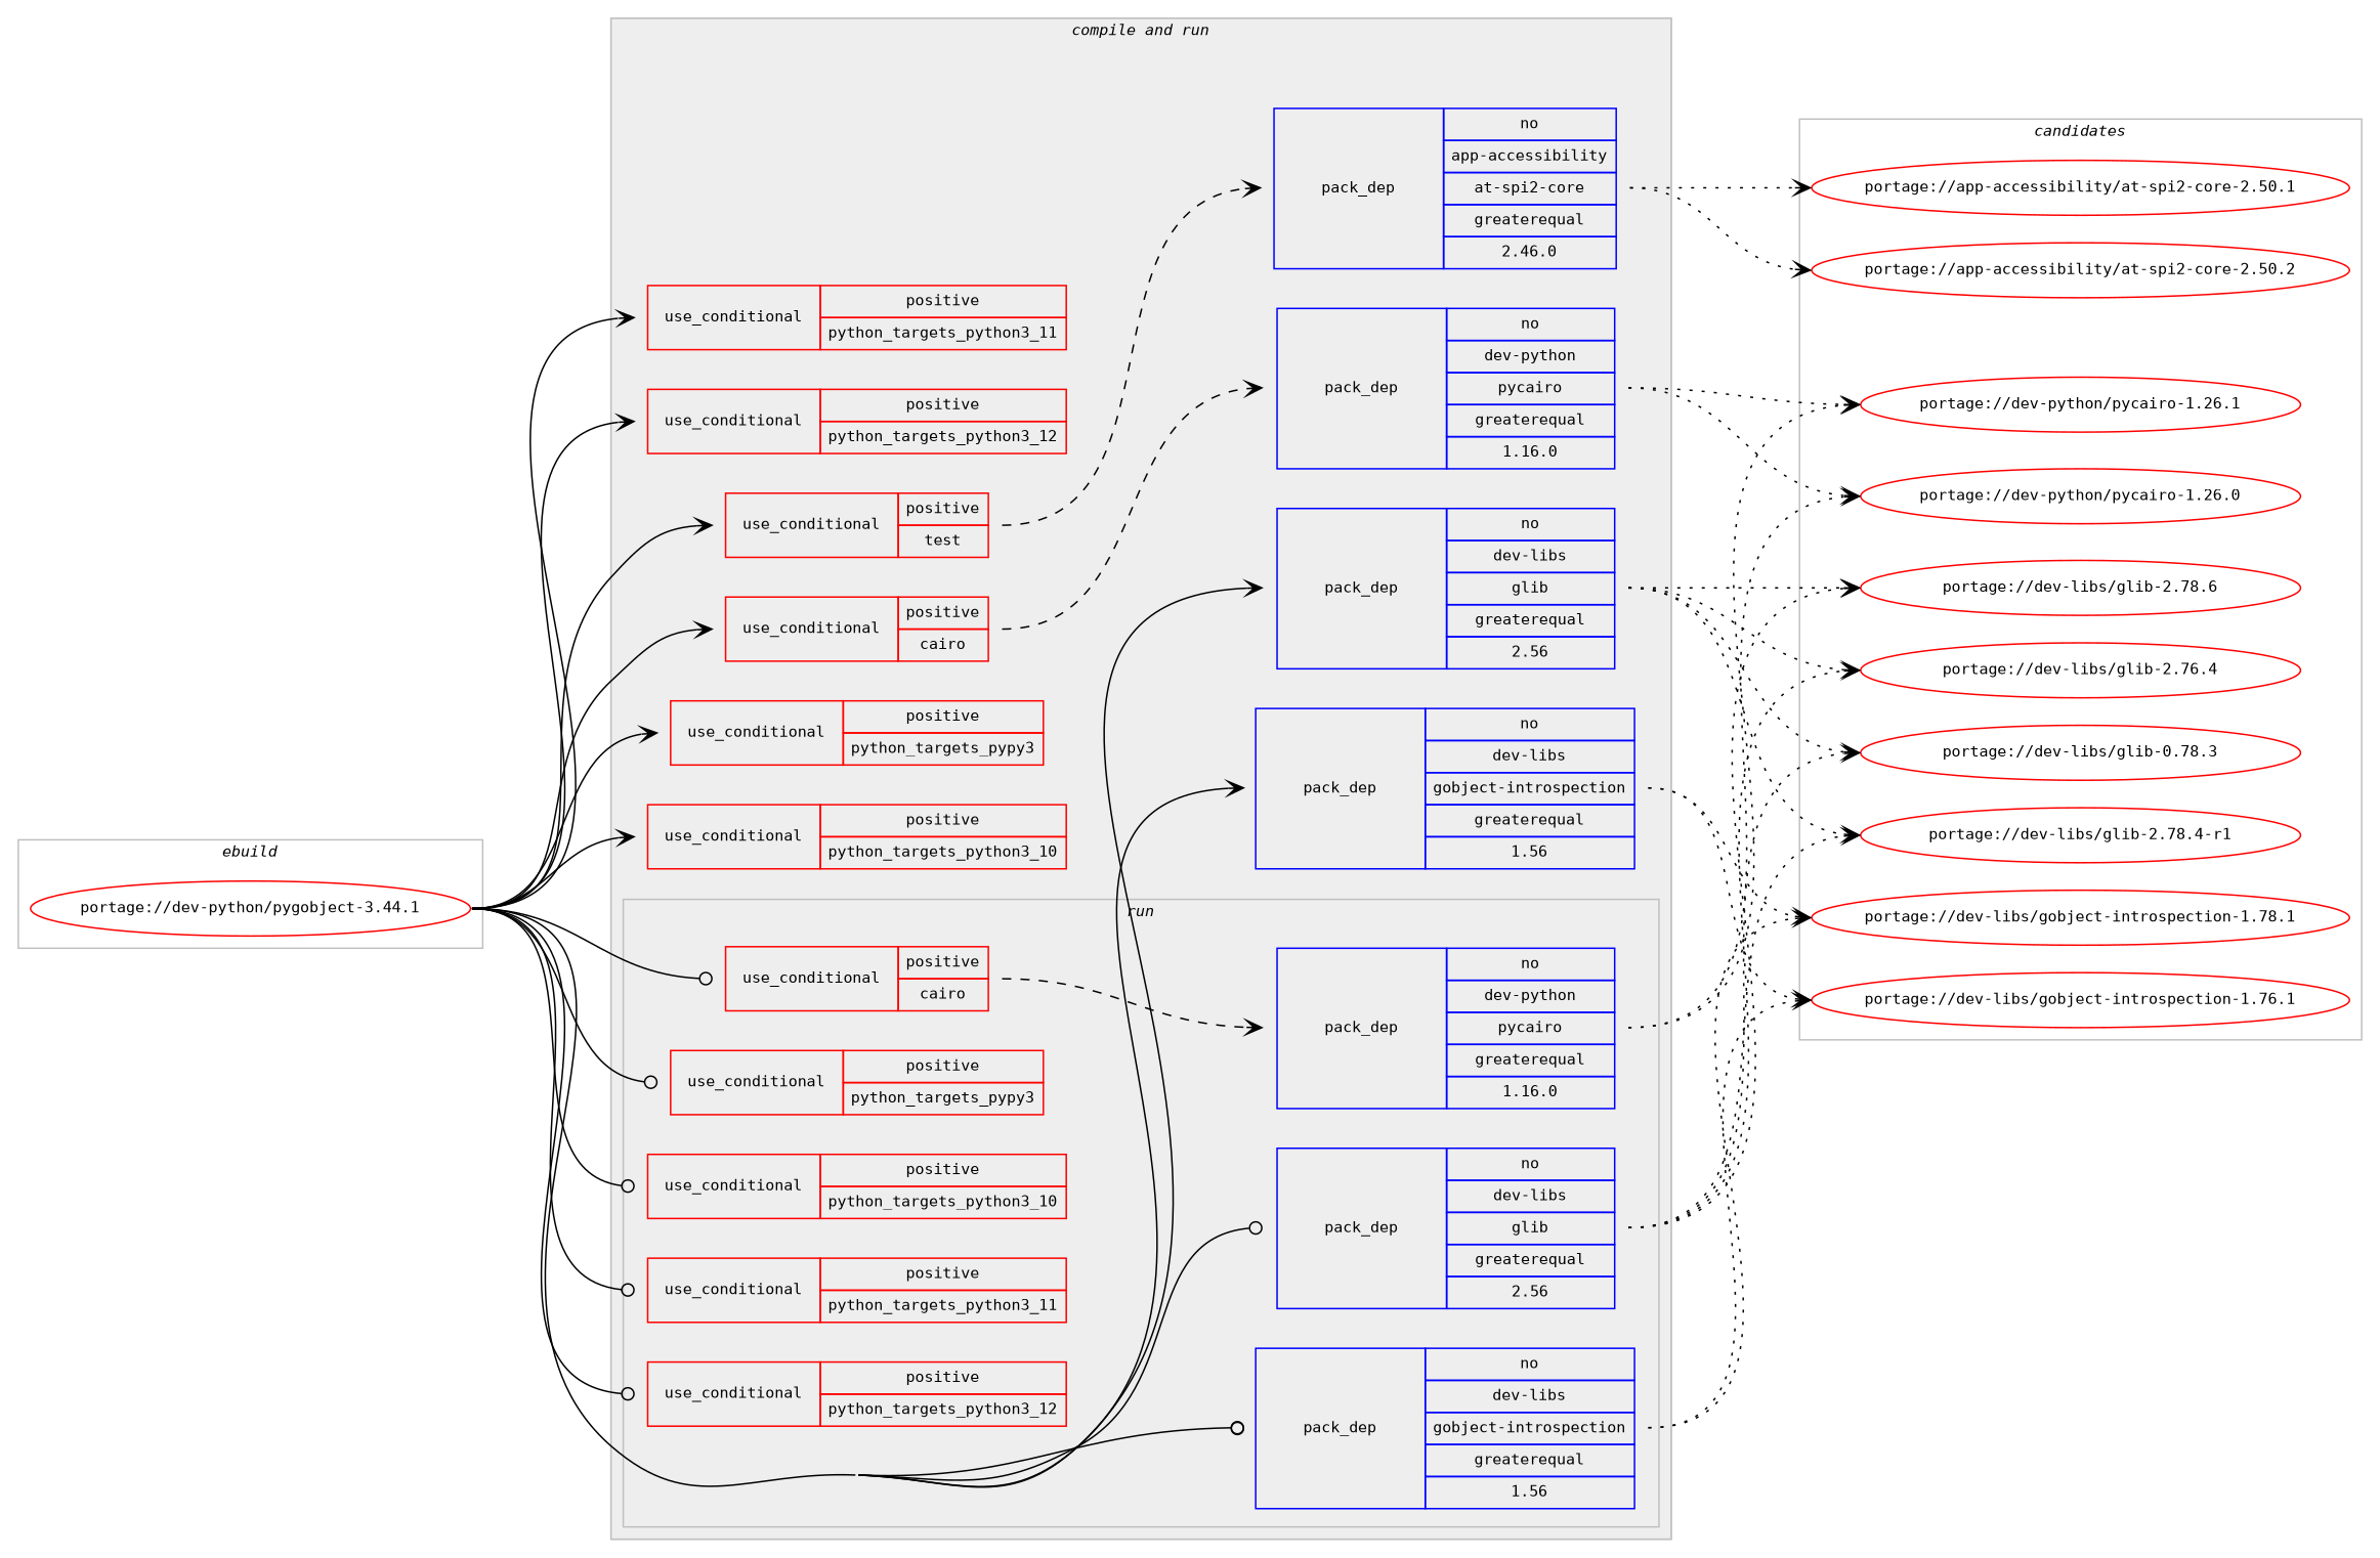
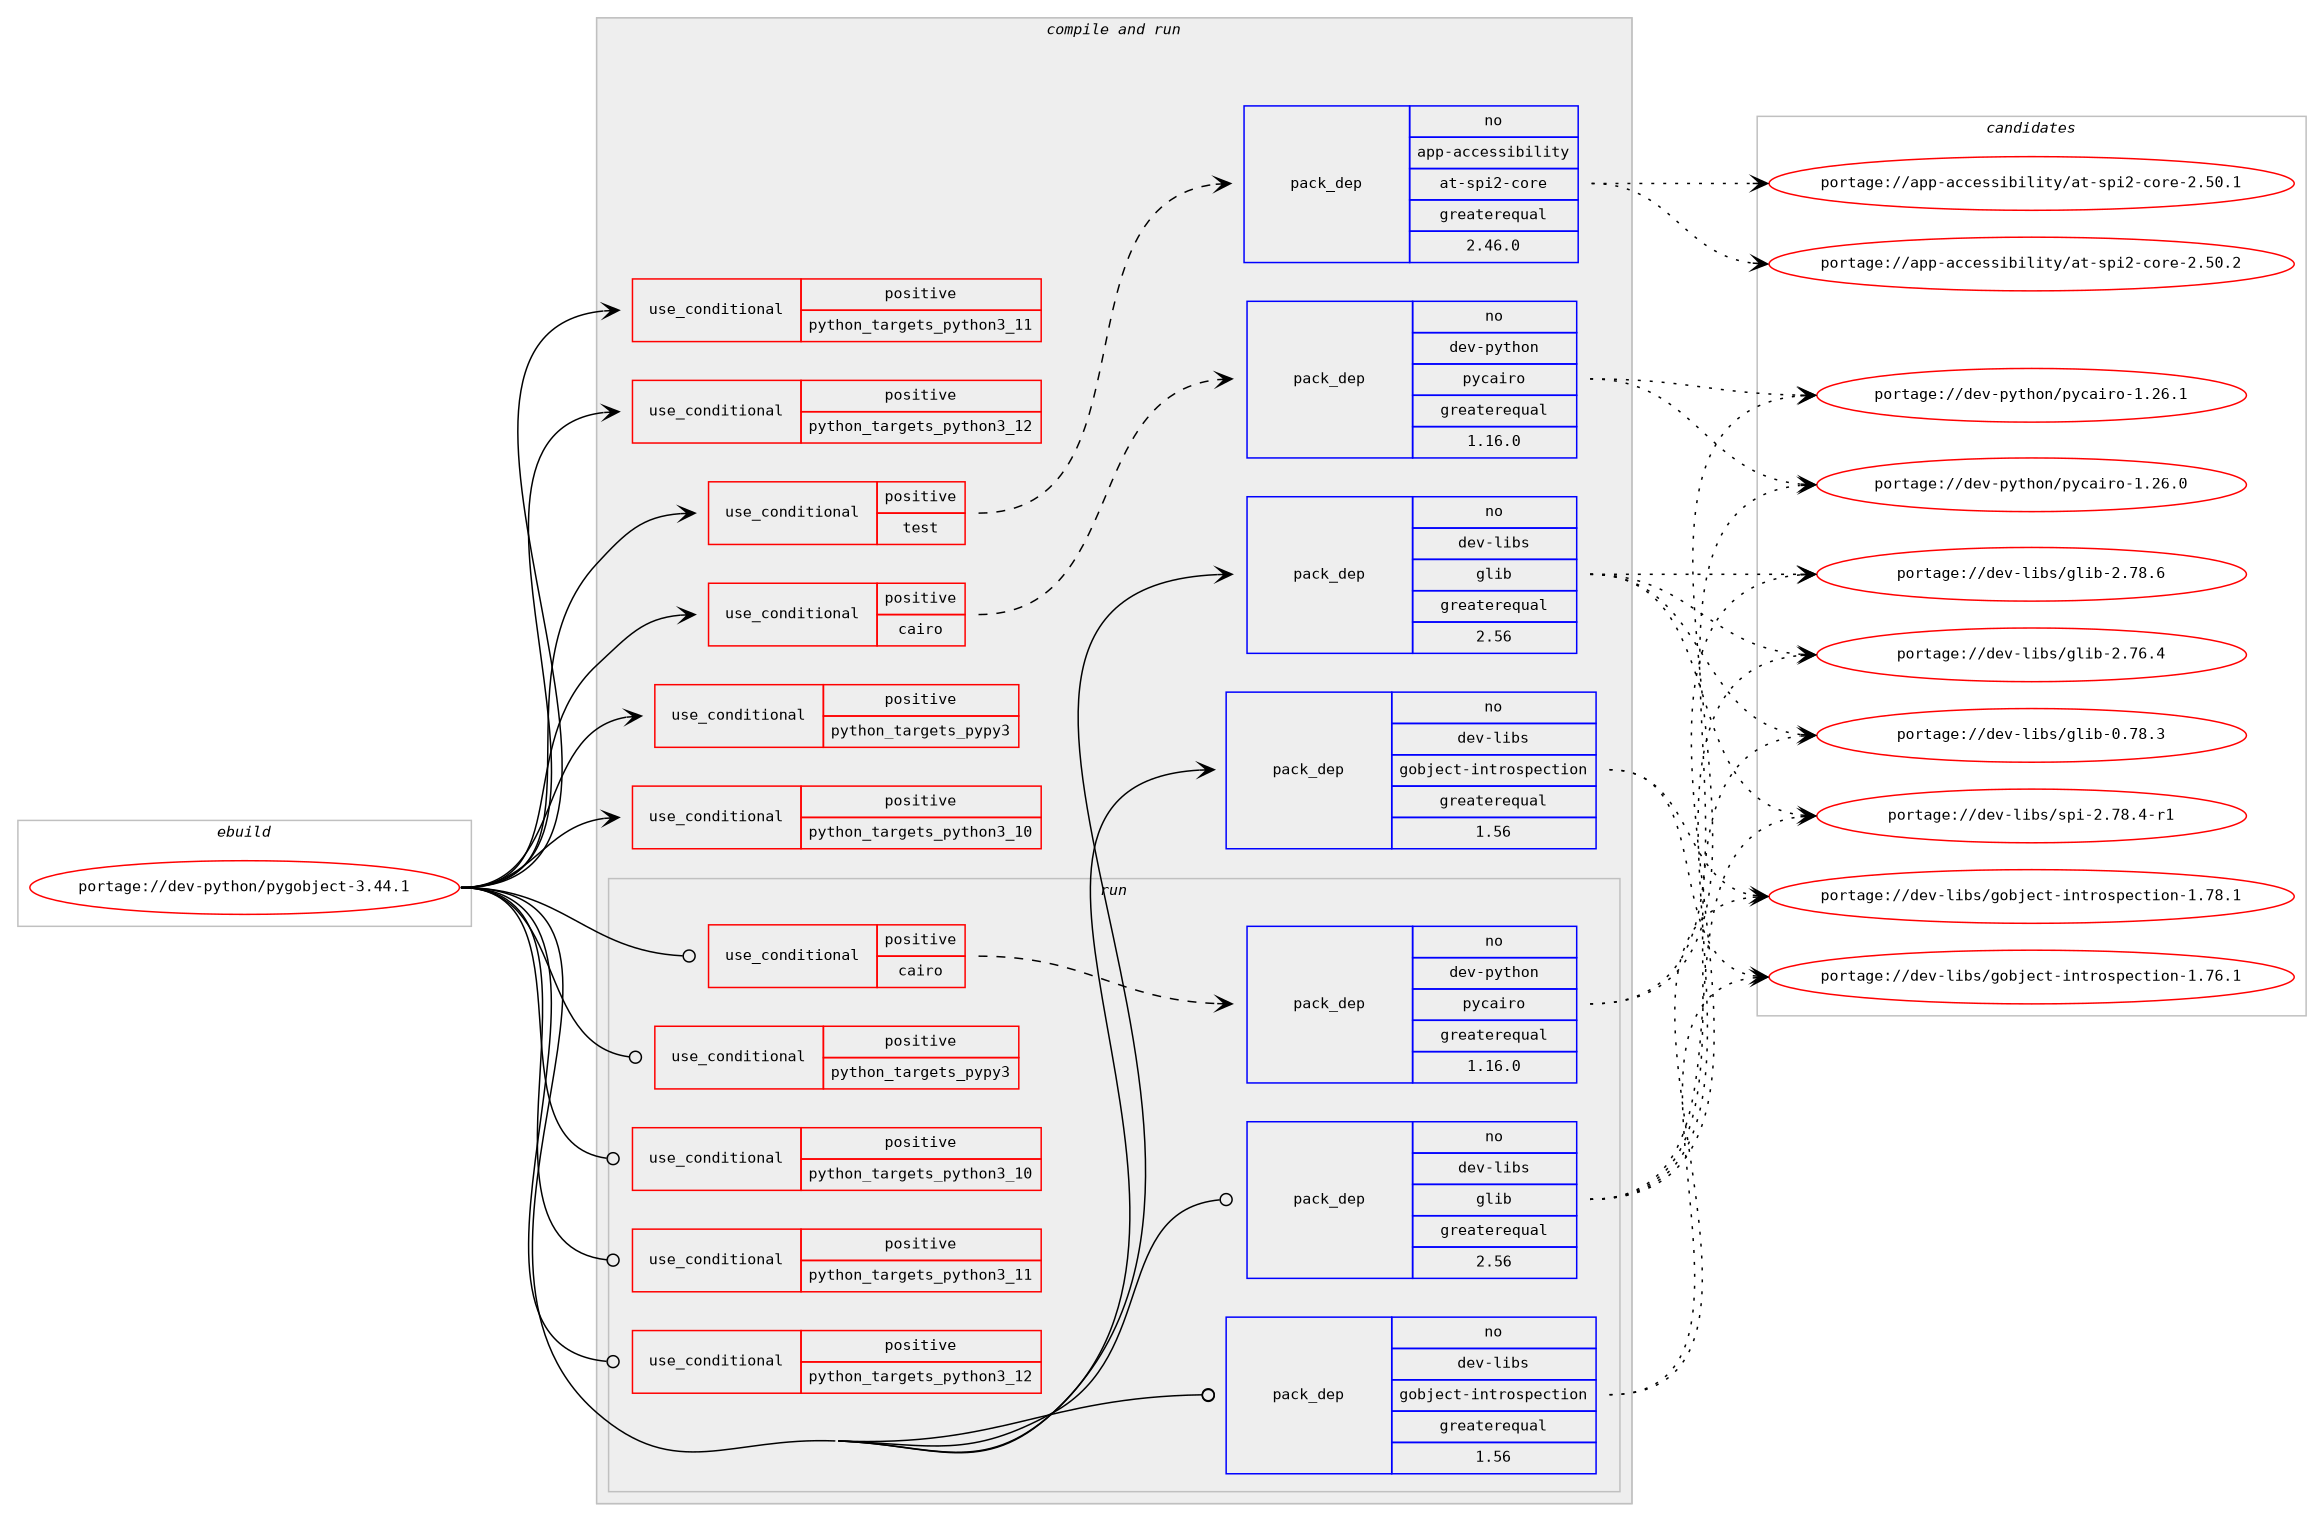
  digraph {
    compound=true
    concentrate=true
    fontname="DejaVu Sans Mono"
    fontsize=10
    newrank=true
    rankdir=LR
    ranksep=1.5
    node [color=red fontname="DejaVu Sans Mono" fontsize=10 shape=none]
    edge [arrowhead=vee fontname="DejaVu Sans Mono" headport=w style=dotted tailport=e weight=20]
    n1 [label="portage://dev-python/pygobject-3.44.1" width=4 shape=""]
    n2 [color=blue label=<<TABLE BORDER="0" CELLBORDER="1" CELLSPACING="0" CELLPADDING="4" WIDTH="220"><TR><TD ROWSPAN="6" CELLPADDING="30">pack_dep</TD></TR><TR><TD WIDTH="110">no</TD></TR><TR><TD>dev-python</TD></TR><TR><TD>pycairo</TD></TR><TR><TD>greaterequal</TD></TR><TR><TD>1.16.0</TD></TR></TABLE>>]
    n3 [label=<<TABLE BORDER="0" CELLBORDER="1" CELLSPACING="0" CELLPADDING="4"><TR><TD ROWSPAN="3" CELLPADDING="10">use_conditional</TD></TR><TR><TD>positive</TD></TR><TR><TD>cairo</TD></TR></TABLE>>]
    n4 [label=<<TABLE BORDER="0" CELLBORDER="1" CELLSPACING="0" CELLPADDING="4"><TR><TD ROWSPAN="3" CELLPADDING="10">use_conditional</TD></TR><TR><TD>positive</TD></TR><TR><TD>python_targets_pypy3</TD></TR></TABLE>>]
    n5 [label=<<TABLE BORDER="0" CELLBORDER="1" CELLSPACING="0" CELLPADDING="4"><TR><TD ROWSPAN="3" CELLPADDING="10">use_conditional</TD></TR><TR><TD>positive</TD></TR><TR><TD>python_targets_python3_10</TD></TR></TABLE>>]
    n6 [label=<<TABLE BORDER="0" CELLBORDER="1" CELLSPACING="0" CELLPADDING="4"><TR><TD ROWSPAN="3" CELLPADDING="10">use_conditional</TD></TR><TR><TD>positive</TD></TR><TR><TD>python_targets_python3_11</TD></TR></TABLE>>]
    n7 [label=<<TABLE BORDER="0" CELLBORDER="1" CELLSPACING="0" CELLPADDING="4"><TR><TD ROWSPAN="3" CELLPADDING="10">use_conditional</TD></TR><TR><TD>positive</TD></TR><TR><TD>python_targets_python3_12</TD></TR></TABLE>>]
    n8 [color=blue label=<<TABLE BORDER="0" CELLBORDER="1" CELLSPACING="0" CELLPADDING="4" WIDTH="220"><TR><TD ROWSPAN="6" CELLPADDING="30">pack_dep</TD></TR><TR><TD WIDTH="110">no</TD></TR><TR><TD>app-accessibility</TD></TR><TR><TD>at-spi2-core</TD></TR><TR><TD>greaterequal</TD></TR><TR><TD>2.46.0</TD></TR></TABLE>>]
    n9 [label=<<TABLE BORDER="0" CELLBORDER="1" CELLSPACING="0" CELLPADDING="4"><TR><TD ROWSPAN="3" CELLPADDING="10">use_conditional</TD></TR><TR><TD>positive</TD></TR><TR><TD>test</TD></TR></TABLE>>]
    n10 [color=blue label=<<TABLE BORDER="0" CELLBORDER="1" CELLSPACING="0" CELLPADDING="4" WIDTH="220"><TR><TD ROWSPAN="6" CELLPADDING="30">pack_dep</TD></TR><TR><TD WIDTH="110">no</TD></TR><TR><TD>dev-libs</TD></TR><TR><TD>glib</TD></TR><TR><TD>greaterequal</TD></TR><TR><TD>2.56</TD></TR></TABLE>>]
    n11 [color=blue label=<<TABLE BORDER="0" CELLBORDER="1" CELLSPACING="0" CELLPADDING="4" WIDTH="220"><TR><TD ROWSPAN="6" CELLPADDING="30">pack_dep</TD></TR><TR><TD WIDTH="110">no</TD></TR><TR><TD>dev-libs</TD></TR><TR><TD>gobject-introspection</TD></TR><TR><TD>greaterequal</TD></TR><TR><TD>1.56</TD></TR></TABLE>>]
    n12 [color=blue label=<<TABLE BORDER="0" CELLBORDER="1" CELLSPACING="0" CELLPADDING="4" WIDTH="220"><TR><TD ROWSPAN="6" CELLPADDING="30">pack_dep</TD></TR><TR><TD WIDTH="110">no</TD></TR><TR><TD>dev-python</TD></TR><TR><TD>pycairo</TD></TR><TR><TD>greaterequal</TD></TR><TR><TD>1.16.0</TD></TR></TABLE>>]
    n13 [label=<<TABLE BORDER="0" CELLBORDER="1" CELLSPACING="0" CELLPADDING="4"><TR><TD ROWSPAN="3" CELLPADDING="10">use_conditional</TD></TR><TR><TD>positive</TD></TR><TR><TD>cairo</TD></TR></TABLE>>]
    n14 [label=<<TABLE BORDER="0" CELLBORDER="1" CELLSPACING="0" CELLPADDING="4"><TR><TD ROWSPAN="3" CELLPADDING="10">use_conditional</TD></TR><TR><TD>positive</TD></TR><TR><TD>python_targets_pypy3</TD></TR></TABLE>>]
    n15 [label=<<TABLE BORDER="0" CELLBORDER="1" CELLSPACING="0" CELLPADDING="4"><TR><TD ROWSPAN="3" CELLPADDING="10">use_conditional</TD></TR><TR><TD>positive</TD></TR><TR><TD>python_targets_python3_10</TD></TR></TABLE>>]
    n16 [label=<<TABLE BORDER="0" CELLBORDER="1" CELLSPACING="0" CELLPADDING="4"><TR><TD ROWSPAN="3" CELLPADDING="10">use_conditional</TD></TR><TR><TD>positive</TD></TR><TR><TD>python_targets_python3_11</TD></TR></TABLE>>]
    n17 [label=<<TABLE BORDER="0" CELLBORDER="1" CELLSPACING="0" CELLPADDING="4"><TR><TD ROWSPAN="3" CELLPADDING="10">use_conditional</TD></TR><TR><TD>positive</TD></TR><TR><TD>python_targets_python3_12</TD></TR></TABLE>>]
    n18 [color=blue label=<<TABLE BORDER="0" CELLBORDER="1" CELLSPACING="0" CELLPADDING="4" WIDTH="220"><TR><TD ROWSPAN="6" CELLPADDING="30">pack_dep</TD></TR><TR><TD WIDTH="110">no</TD></TR><TR><TD>dev-libs</TD></TR><TR><TD>glib</TD></TR><TR><TD>greaterequal</TD></TR><TR><TD>2.56</TD></TR></TABLE>>]
    n19 [color=blue label=<<TABLE BORDER="0" CELLBORDER="1" CELLSPACING="0" CELLPADDING="4" WIDTH="220"><TR><TD ROWSPAN="6" CELLPADDING="30">pack_dep</TD></TR><TR><TD WIDTH="110">no</TD></TR><TR><TD>dev-libs</TD></TR><TR><TD>gobject-introspection</TD></TR><TR><TD>greaterequal</TD></TR><TR><TD>1.56</TD></TR></TABLE>>]
    n20 [label="portage://dev-python/pycairo-1.26.0" width=4 shape=""]
    n21 [label="portage://dev-python/pycairo-1.26.1" width=4 shape=""]
    n22 [label="portage://app-accessibility/at-spi2-core-2.50.1" width=4 shape=""]
    n23 [label="portage://app-accessibility/at-spi2-core-2.50.2" width=4 shape=""]
    n24 [label="portage://dev-libs/glib-2.76.4" width=4 shape=""]
    n25 [label="portage://dev-libs/glib-0.78.3" width=4 shape=""]
-   n26 [label="portage://dev-libs/glib-2.78.4-r1" width=4 shape=""]
+   n26 [label="portage://dev-libs/spi-2.78.4-r1" width=4 shape=""]
    n27 [label="portage://dev-libs/glib-2.78.6" width=4 shape=""]
    n28 [label="portage://dev-libs/gobject-introspection-1.76.1" width=4 shape=""]
    n29 [label="portage://dev-libs/gobject-introspection-1.78.1" width=4 shape=""]
    subgraph cluster_1 {
      color=gray
      label=<<i>ebuild</i>>
      rank=same
      n1
    }
    subgraph cluster_2 {
      color=gray
      label=<<i>dependencies</i>>
      subgraph cluster_3 {
        color=gray
        fillcolor="#eeeeee"
        label=<<i>compile</i>>
        style=filled
        subgraph sub_4 {
          color=gray
          fillcolor="#eeeeee"
          label=<<i>compile</i>>
          style=filled
          n3
          subgraph sub_5 {
            color=gray
            fillcolor="#eeeeee"
            label=<<i>compile</i>>
            style=filled
            n2
          }
        }
        subgraph sub_6 {
          color=gray
          fillcolor="#eeeeee"
          label=<<i>compile</i>>
          style=filled
          n4
        }
        subgraph sub_7 {
          color=gray
          fillcolor="#eeeeee"
          label=<<i>compile</i>>
          style=filled
          n5
        }
        subgraph sub_8 {
          color=gray
          fillcolor="#eeeeee"
          label=<<i>compile</i>>
          style=filled
          n6
        }
        subgraph sub_9 {
          color=gray
          fillcolor="#eeeeee"
          label=<<i>compile</i>>
          style=filled
          n7
        }
        subgraph sub_10 {
          color=gray
          fillcolor="#eeeeee"
          label=<<i>compile</i>>
          style=filled
          n9
          subgraph sub_11 {
            color=gray
            fillcolor="#eeeeee"
            label=<<i>compile</i>>
            style=filled
            n8
          }
        }
        subgraph sub_12 {
          color=gray
          fillcolor="#eeeeee"
          label=<<i>compile</i>>
          style=filled
          n10
        }
        subgraph sub_13 {
          color=gray
          fillcolor="#eeeeee"
          label=<<i>compile</i>>
          style=filled
          n11
        }
      }
      subgraph cluster_14 {
        color=gray
        fillcolor="#eeeeee"
        label=<<i>compile and run</i>>
        style=filled
      }
      subgraph cluster_15 {
        color=gray
        fillcolor="#eeeeee"
        label=<<i>run</i>>
        style=filled
        subgraph sub_16 {
          color=gray
          fillcolor="#eeeeee"
          label=<<i>run</i>>
          style=filled
          n13
          subgraph sub_17 {
            color=gray
            fillcolor="#eeeeee"
            label=<<i>run</i>>
            style=filled
            n12
          }
        }
        subgraph sub_18 {
          color=gray
          fillcolor="#eeeeee"
          label=<<i>run</i>>
          style=filled
          n14
        }
        subgraph sub_19 {
          color=gray
          fillcolor="#eeeeee"
          label=<<i>run</i>>
          style=filled
          n15
        }
        subgraph sub_20 {
          color=gray
          fillcolor="#eeeeee"
          label=<<i>run</i>>
          style=filled
          n16
        }
        subgraph sub_21 {
          color=gray
          fillcolor="#eeeeee"
          label=<<i>run</i>>
          style=filled
          n17
        }
        subgraph sub_22 {
          color=gray
          fillcolor="#eeeeee"
          label=<<i>run</i>>
          style=filled
          n18
        }
        subgraph sub_23 {
          color=gray
          fillcolor="#eeeeee"
          label=<<i>run</i>>
          style=filled
          n19
        }
      }
    }
    subgraph cluster_24 {
      color=gray
      label=<<i>candidates</i>>
      rank=same
      subgraph sub_25 {
        color=black
        label=<<i>candidates</i>>
        nodesep=1
        rank=same
        n20
        n21
      }
      subgraph sub_26 {
        color=black
        label=<<i>candidates</i>>
        nodesep=1
        rank=same
        n22
        n23
      }
      subgraph sub_27 {
        color=black
        label=<<i>candidates</i>>
        nodesep=1
        rank=same
        n24
        n25
        n26
        n27
      }
      subgraph sub_28 {
        color=black
        label=<<i>candidates</i>>
        nodesep=1
        rank=same
        n28
        n29
      }
      subgraph sub_29 {
        color=black
        label=<<i>candidates</i>>
        nodesep=1
        rank=same
        n20
        n21
      }
      subgraph sub_30 {
        color=black
        label=<<i>candidates</i>>
        nodesep=1
        rank=same
        n24
        n25
        n26
        n27
      }
      subgraph sub_31 {
        color=black
        label=<<i>candidates</i>>
        nodesep=1
        rank=same
        n28
        n29
      }
    }
    n1 -> n3 [style=solid]
    n1 -> n4 [style=solid]
    n1 -> n5 [style=solid]
    n1 -> n6 [style=solid]
    n1 -> n7 [style=solid]
    n1 -> n9 [style=solid]
    n1 -> n10 [style=solid]
    n1 -> n11 [style=solid]
    n1 -> n13 [arrowhead=odot style=solid]
    n1 -> n14 [arrowhead=odot style=solid]
    n1 -> n15 [arrowhead=odot style=solid]
    n1 -> n16 [arrowhead=odot style=solid]
    n1 -> n17 [arrowhead=odot style=solid]
    n1 -> n18 [arrowhead=odot style=solid]
    n1 -> n19 [arrowhead=odot style=solid]
    n2 -> n20 [weight=100]
    n2 -> n21 [weight=100]
    n3 -> n2 [style=dashed]
    n8 -> n22 [weight=100]
    n8 -> n23 [weight=100]
    n9 -> n8 [style=dashed]
    n10 -> n24 [weight=100]
    n10 -> n25 [weight=100]
    n10 -> n26 [weight=100]
    n10 -> n27 [weight=100]
    n11 -> n28 [weight=100]
    n11 -> n29 [weight=100]
    n12 -> n20 [weight=100]
    n12 -> n21 [weight=100]
    n13 -> n12 [style=dashed]
    n18 -> n24 [weight=100]
    n18 -> n25 [weight=100]
    n18 -> n26 [weight=100]
    n18 -> n27 [weight=100]
    n19 -> n28 [weight=100]
    n19 -> n29 [weight=100]
  }
